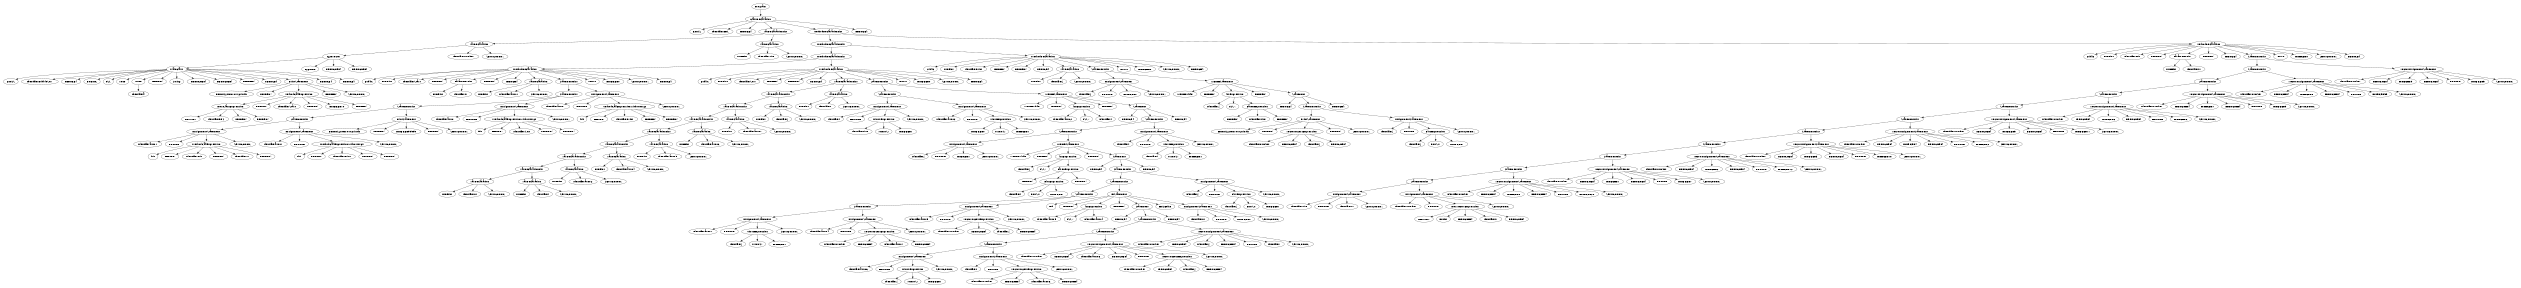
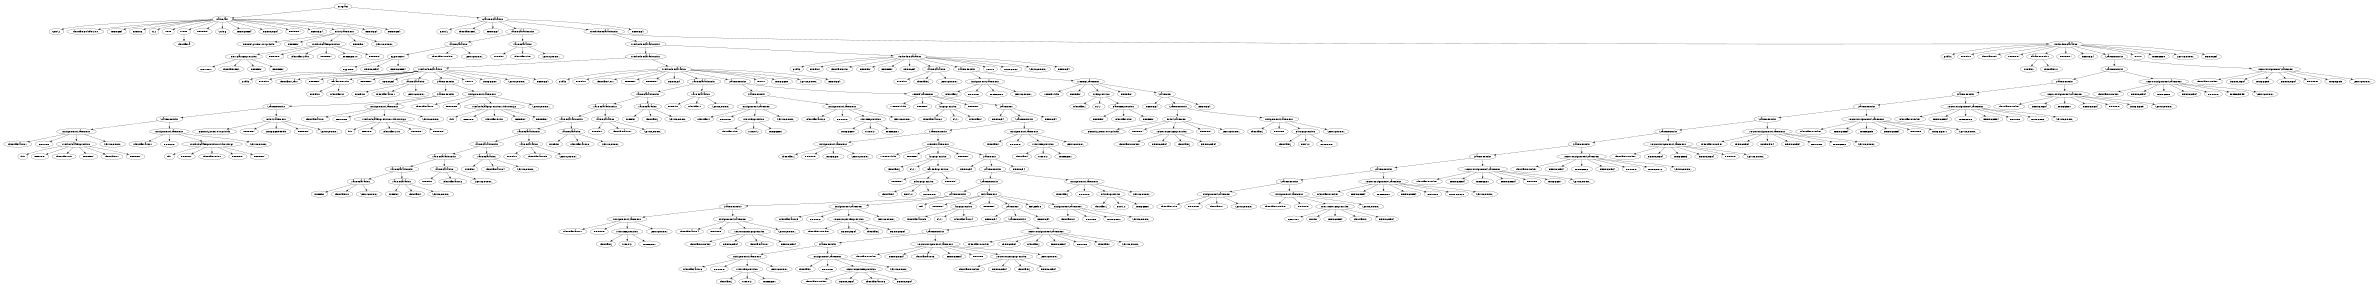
  digraph {
    n1 [label=Program]
    n2 [label=MainClass]
    n3 [label=ClassDeclaration]
    n4 [label=CLASS]
    n5 [label=IdentifierBubbleSort]
    n6 [label="LBRACE{"]
    n7 [label=PUBLIC]
    n8 [label=LSS]
    n9 [label=VOID]
    n10 [label=MAIN]
    n11 [label="LPAREN("]
    n12 [label=String]
    n13 [label="LBRACKET["]
    n14 [label="RBRACKET]"]
    n15 [label="RPAREN)"]
    n16 [label="LBRACE{"]
    n17 [label=PrintStatement]
    n18 [label="RBRACE}"]
    n19 [label="RBRACE}"]
    n20 [label=CLASS]
    n21 [label=IdentifierBBS]
    n22 [label="LBRACE{"]
    n23 [label=VarDeclarationList]
    n24 [label=MethodDeclarationList]
    n25 [label="RBRACE}"]
    n26 [label=Identifiera]
    n27 [label="PRINTSystem.out.println"]
    n28 [label="LPAREN("]
    n29 [label=MethodCallExpression]
    n30 [label="RPAREN)"]
    n31 [label="SEMICOLON;"]
    n32 [label=NewClassExpression]
    n33 [label="PERIOD."]
    n34 [label=IdentifierStart]
    n35 [label="LPAREN("]
    n36 [label=INTEGER10]
    n37 [label="RPAREN)"]
    n38 [label=NEWnew]
    n39 [label=IdentifierBBS]
    n40 [label="LPAREN("]
    n41 [label="RPAREN)"]
    n42 [label=VarDeclaration]
    n43 [label=VarDeclaration]
    n44 [label=MethodDeclarationList]
    n45 [label=MethodDeclaration]
    n46 [label=TypeVector]
    n47 [label=Identifiernumber]
    n48 [label="SEMICOLON;"]
    n49 [label=TYPEint]
    n50 [label=Identifiersize]
    n51 [label="SEMICOLON;"]
    n52 [label=TypeINT]
    n53 [label="LBRACKET["]
    n54 [label="RBRACKET]"]
    n55 [label=MethodDeclarationList]
    n56 [label=MethodDeclaration]
    n57 [label=public]
    n58 [label=TYPEint]
    n59 [label=IdentifierInit]
    n60 [label="LPAREN("]
    n61 [label=ParameterList]
    n62 [label="RPAREN)"]
    n63 [label="LBRACE{"]
    n64 [label=StatementList]
    n65 [label=return]
    n66 [label=INTEGER0]
    n67 [label="SEMICOLON;"]
    n68 [label="RBRACE}"]
    n69 [label=MethodDeclaration]
    n70 [label=MethodDeclaration]
    n71 [label=public]
    n72 [label=TYPEint]
    n73 [label=IdentifierPrint]
    n74 [label="LPAREN("]
    n75 [label="RPAREN)"]
    n76 [label="LBRACE{"]
    n77 [label=VarDeclaration]
    n78 [label=StatementList]
    n79 [label=return]
    n80 [label=INTEGER0]
    n81 [label="SEMICOLON;"]
    n82 [label="RBRACE}"]
    n83 [label=public]
    n84 [label=TYPEint]
    n85 [label=IdentifierStart]
    n86 [label="LPAREN("]
    n87 [label=ParameterList]
    n88 [label="RPAREN)"]
    n89 [label="LBRACE{"]
    n90 [label=VarDeclaration]
    n91 [label=StatementList]
    n92 [label=return]
    n93 [label=INTEGER0]
    n94 [label="SEMICOLON;"]
    n95 [label="RBRACE}"]
    n96 [label=public]
    n97 [label=TYPEint]
    n98 [label=IdentifierSort]
    n99 [label="LPAREN("]
    n100 [label="RPAREN)"]
    n101 [label="LBRACE{"]
    n102 [label=VarDeclarationList]
    n103 [label=StatementList]
    n104 [label=return]
    n105 [label=INTEGER0]
    n106 [label="SEMICOLON;"]
    n107 [label="RBRACE}"]
    n108 [label=TYPEint]
    n109 [label=Identifiersz]
    n110 [label=TYPEint]
    n111 [label=Identifieraux01]
    n112 [label="SEMICOLON;"]
    n113 [label=StatementList]
    n114 [label=AssignmentStatement]
    n115 [label=StatementList]
    n116 [label=AssignmentStatement]
    n117 [label=Identifieraux01]
    n118 [label="EQUAL="]
    n119 [label=MethodCallExpressionWithoutArgs]
    n120 [label="SEMICOLON;"]
    n121 [label=StatementList]
    n122 [label=PrintStatement]
    n123 [label=Identifieraux01]
    n124 [label="EQUAL="]
    n125 [label=MethodCallExpressionWithoutArgs]
    n126 [label="SEMICOLON;"]
    n127 [label=AssignmentStatement]
    n128 [label=AssignmentStatement]
    n129 [label="PRINTSystem.out.println"]
    n130 [label="LPAREN("]
    n131 [label=INTEGER99999]
    n132 [label="RPAREN)"]
    n133 [label="SEMICOLON;"]
    n134 [label=Identifieraux01]
    n135 [label="EQUAL="]
    n136 [label=MethodCallExpression]
    n137 [label="SEMICOLON;"]
    n138 [label=Identifieraux01]
    n139 [label="EQUAL="]
    n140 [label=MethodCallExpressionWithoutArgs]
    n141 [label="SEMICOLON;"]
    n142 [label=this]
    n143 [label="PERIOD."]
    n144 [label=IdentifierInit]
    n145 [label="LPAREN("]
    n146 [label=Identifiersz]
    n147 [label="RPAREN)"]
    n148 [label=this]
    n149 [label="PERIOD."]
    n150 [label=IdentifierPrint]
    n151 [label="LPAREN("]
    n152 [label="RPAREN)"]
    n153 [label=this]
    n154 [label="PERIOD."]
    n155 [label=IdentifierSort]
    n156 [label="LPAREN("]
    n157 [label="RPAREN)"]
    n158 [label=this]
    n159 [label="PERIOD."]
    n160 [label=IdentifierPrint]
    n161 [label="LPAREN("]
    n162 [label="RPAREN)"]
    n163 [label=VarDeclarationList]
    n164 [label=VarDeclaration]
    n165 [label=StatementList]
    n166 [label=WHILEStatement]
    n167 [label=VarDeclarationList]
    n168 [label=VarDeclaration]
    n169 [label=TYPEint]
    n170 [label=Identifiert]
    n171 [label="SEMICOLON;"]
    n172 [label=VarDeclarationList]
    n173 [label=VarDeclaration]
    n174 [label=TYPEint]
    n175 [label=Identifierj]
    n176 [label="SEMICOLON;"]
    n177 [label=VarDeclarationList]
    n178 [label=VarDeclaration]
    n179 [label=TYPEint]
    n180 [label=Identifieraux07]
    n181 [label="SEMICOLON;"]
    n182 [label=VarDeclarationList]
    n183 [label=VarDeclaration]
    n184 [label=TYPEint]
    n185 [label=Identifieraux06]
    n186 [label="SEMICOLON;"]
    n187 [label=VarDeclarationList]
    n188 [label=VarDeclaration]
    n189 [label=TYPEint]
    n190 [label=Identifieraux05]
    n191 [label="SEMICOLON;"]
    n192 [label=VarDeclarationList]
    n193 [label=VarDeclaration]
    n194 [label=TYPEint]
    n195 [label=Identifieraux04]
    n196 [label="SEMICOLON;"]
    n197 [label=VarDeclaration]
    n198 [label=VarDeclaration]
    n199 [label=TYPEint]
    n200 [label=Identifieraux02]
    n201 [label="SEMICOLON;"]
    n202 [label=TYPEint]
    n203 [label=Identifiernt]
    n204 [label="SEMICOLON;"]
    n205 [label=TYPEint]
    n206 [label=Identifieri]
    n207 [label="SEMICOLON;"]
    n208 [label=AssignmentStatement]
    n209 [label=AssignmentStatement]
    n210 [label=WHILEwhile]
    n211 [label="LPAREN("]
    n212 [label=lssExpression]
    n213 [label="RPAREN)"]
    n214 [label=Statement]
    n215 [label=Identifieri]
    n216 [label="EQUAL="]
    n217 [label=MinusExpression]
    n218 [label="SEMICOLON;"]
    n219 [label=Identifieraux02]
    n220 [label="EQUAL="]
    n221 [label=MinusExpression]
    n222 [label="SEMICOLON;"]
    n223 [label=Identifiersize]
    n224 [label="MINUS-"]
    n225 [label=INTEGER1]
    n226 [label=INTEGER0]
    n227 [label="MINUS-"]
    n228 [label=INTEGER1]
    n229 [label=Identifieraux02]
    n230 [label="LSS<"]
    n231 [label=Identifieri]
    n232 [label="LBRACE{"]
    n233 [label=StatementList]
    n234 [label="RBRACE}"]
    n235 [label=StatementList]
    n236 [label=AssignmentStatement]
    n237 [label=AssignmentStatement]
    n238 [label=WHILEStatement]
    n239 [label=Identifieri]
    n240 [label="EQUAL="]
    n241 [label=MinusExpression]
    n242 [label="SEMICOLON;"]
    n243 [label=Identifierj]
    n244 [label="EQUAL="]
    n245 [label=INTEGER1]
    n246 [label="SEMICOLON;"]
    n247 [label=WHILEwhile]
    n248 [label="LPAREN("]
    n249 [label=lssExpression]
    n250 [label="RPAREN)"]
    n251 [label=Statement]
    n252 [label=Identifierj]
    n253 [label="LSS<"]
    n254 [label=ParenExpression]
    n255 [label="LBRACE{"]
    n256 [label=StatementList]
    n257 [label="RBRACE}"]
    n258 [label="LPAREN("]
    n259 [label=PlusExpression]
    n260 [label="RPAREN)"]
    n261 [label=Identifieri]
    n262 [label="PLUS+"]
    n263 [label=INTEGER1]
    n264 [label=StatementList]
    n265 [label=AssignmentStatement]
    n266 [label=StatementList]
    n267 [label=IFStatement]
    n268 [label=Identifierj]
    n269 [label="EQUAL="]
    n270 [label=PlusExpression]
    n271 [label="SEMICOLON;"]
    n272 [label=StatementList]
    n273 [label=AssignmentStatement]
    n274 [label=IFif]
    n275 [label="LPAREN("]
    n276 [label=lssExpression]
    n277 [label="RPAREN)"]
    n278 [label=Statement]
    n279 [label=ELSEelse]
    n280 [label=AssignmentStatement]
    n281 [label=AssignmentStatement]
    n282 [label=AssignmentStatement]
    n283 [label=Identifieraux05]
    n284 [label="EQUAL="]
    n285 [label=VectorAccessExpression]
    n286 [label="SEMICOLON;"]
    n287 [label=Identifieraux07]
    n288 [label="EQUAL="]
    n289 [label=MinusExpression]
    n290 [label="SEMICOLON;"]
    n291 [label=Identifieraux04]
    n292 [label="EQUAL="]
    n293 [label=VectorAccessExpression]
    n294 [label="SEMICOLON;"]
    n295 [label=Identifierj]
    n296 [label="MINUS-"]
    n297 [label=INTEGER1]
    n298 [label=Identifiernumber]
    n299 [label="LBRACKET["]
    n300 [label=Identifieraux07]
    n301 [label="RBRACKET]"]
    n302 [label=Identifiernumber]
    n303 [label="LBRACKET["]
    n304 [label=Identifierj]
    n305 [label="RBRACKET]"]
    n306 [label=Identifieraux05]
    n307 [label="LSS<"]
    n308 [label=Identifieraux04]
    n309 [label="LBRACE{"]
    n310 [label=StatementList]
    n311 [label="RBRACE}"]
    n312 [label=Identifiernt]
    n313 [label="EQUAL="]
    n314 [label=INTEGER0]
    n315 [label="SEMICOLON;"]
    n316 [label=StatementList]
    n317 [label=VectorAssignmentStatement]
    n318 [label=StatementList]
    n319 [label=VectorAssignmentStatement]
    n320 [label=Identifiernumber]
    n321 [label="LBRACKET["]
    n322 [label=Identifierj]
    n323 [label="RBRACKET]"]
    n324 [label="EQUAL="]
    n325 [label=Identifiert]
    n326 [label="SEMICOLON;"]
    n327 [label=AssignmentStatement]
    n328 [label=AssignmentStatement]
    n329 [label=Identifiernumber]
    n330 [label="LBRACKET["]
    n331 [label=Identifieraux06]
    n332 [label="RBRACKET]"]
    n333 [label="EQUAL="]
    n334 [label=VectorAccessExpression]
    n335 [label="SEMICOLON;"]
    n336 [label=Identifieraux06]
    n337 [label="EQUAL="]
    n338 [label=MinusExpression]
    n339 [label="SEMICOLON;"]
    n340 [label=Identifiert]
    n341 [label="EQUAL="]
    n342 [label=VectorAccessExpression]
    n343 [label="SEMICOLON;"]
    n344 [label=Identifierj]
    n345 [label="MINUS-"]
    n346 [label=INTEGER1]
    n347 [label=Identifiernumber]
    n348 [label="LBRACKET["]
    n349 [label=Identifieraux06]
    n350 [label="RBRACKET]"]
    n351 [label=Identifiernumber]
    n352 [label="LBRACKET["]
    n353 [label=Identifierj]
    n354 [label="RBRACKET]"]
    n355 [label=Identifierj]
    n356 [label="PLUS+"]
    n357 [label=INTEGER1]
    n358 [label=Identifieri]
    n359 [label="MINUS-"]
    n360 [label=INTEGER1]
    n361 [label=TYPEint]
    n362 [label=Identifierj]
    n363 [label="SEMICOLON;"]
    n364 [label=AssignmentStatement]
    n365 [label=WHILEStatement]
    n366 [label=Identifierj]
    n367 [label="EQUAL="]
    n368 [label=INTEGER0]
    n369 [label="SEMICOLON;"]
    n370 [label=WHILEwhile]
    n371 [label="LPAREN("]
    n372 [label=lssExpression]
    n373 [label="RPAREN)"]
    n374 [label=Statement]
    n375 [label=Identifierj]
    n376 [label="LSS<"]
    n377 [label=ParenExpression]
    n378 [label="LBRACE{"]
    n379 [label=StatementList]
    n380 [label="RBRACE}"]
    n381 [label="LPAREN("]
    n382 [label=Identifiersize]
    n383 [label="RPAREN)"]
    n384 [label=PrintStatement]
    n385 [label=AssignmentStatement]
    n386 [label="PRINTSystem.out.println"]
    n387 [label="LPAREN("]
    n388 [label=VectorAccessExpression]
    n389 [label="RPAREN)"]
    n390 [label="SEMICOLON;"]
    n391 [label=Identifierj]
    n392 [label="EQUAL="]
    n393 [label=PlusExpression]
    n394 [label="SEMICOLON;"]
    n395 [label=Identifiernumber]
    n396 [label="LBRACKET["]
    n397 [label=Identifierj]
    n398 [label="RBRACKET]"]
    n399 [label=Identifierj]
    n400 [label="PLUS+"]
    n401 [label=INTEGER1]
    n402 [label=TYPEint]
    n403 [label=Identifiersz]
    n404 [label=StatementList]
    n405 [label=VectorAssignmentStatement]
    n406 [label=StatementList]
    n407 [label=VectorAssignmentStatement]
    n408 [label=Identifiernumber]
    n409 [label="LBRACKET["]
    n410 [label=INTEGER9]
    n411 [label="RBRACKET]"]
    n412 [label="EQUAL="]
    n413 [label=INTEGER5]
    n414 [label="SEMICOLON;"]
    n415 [label=StatementList]
    n416 [label=VectorAssignmentStatement]
    n417 [label=Identifiernumber]
    n418 [label="LBRACKET["]
    n419 [label=INTEGER8]
    n420 [label="RBRACKET]"]
    n421 [label="EQUAL="]
    n422 [label=INTEGER59]
    n423 [label="SEMICOLON;"]
    n424 [label=StatementList]
    n425 [label=VectorAssignmentStatement]
    n426 [label=Identifiernumber]
    n427 [label="LBRACKET["]
    n428 [label=INTEGER7]
    n429 [label="RBRACKET]"]
    n430 [label="EQUAL="]
    n431 [label=INTEGER9]
    n432 [label="SEMICOLON;"]
    n433 [label=StatementList]
    n434 [label=VectorAssignmentStatement]
    n435 [label=Identifiernumber]
    n436 [label="LBRACKET["]
    n437 [label=INTEGER6]
    n438 [label="RBRACKET]"]
    n439 [label="EQUAL="]
    n440 [label=INTEGER6]
    n441 [label="SEMICOLON;"]
    n442 [label=StatementList]
    n443 [label=VectorAssignmentStatement]
    n444 [label=Identifiernumber]
    n445 [label="LBRACKET["]
    n446 [label=INTEGER5]
    n447 [label="RBRACKET]"]
    n448 [label="EQUAL="]
    n449 [label=INTEGER11]
    n450 [label="SEMICOLON;"]
    n451 [label=StatementList]
    n452 [label=VectorAssignmentStatement]
    n453 [label=Identifiernumber]
    n454 [label="LBRACKET["]
    n455 [label=INTEGER4]
    n456 [label="RBRACKET]"]
    n457 [label="EQUAL="]
    n458 [label=INTEGER2]
    n459 [label="SEMICOLON;"]
    n460 [label=StatementList]
    n461 [label=VectorAssignmentStatement]
    n462 [label=Identifiernumber]
    n463 [label="LBRACKET["]
    n464 [label=INTEGER3]
    n465 [label="RBRACKET]"]
    n466 [label="EQUAL="]
-   n467 [label=INTEGER18]
    n468 [label="SEMICOLON;"]
    n469 [label=StatementList]
    n470 [label=VectorAssignmentStatement]
    n471 [label=Identifiernumber]
    n472 [label="LBRACKET["]
    n473 [label=INTEGER2]
    n474 [label="RBRACKET]"]
    n475 [label="EQUAL="]
    n476 [label=INTEGER12]
    n477 [label="SEMICOLON;"]
    n478 [label=StatementList]
    n479 [label=VectorAssignmentStatement]
    n480 [label=Identifiernumber]
    n481 [label="LBRACKET["]
    n482 [label=INTEGER1]
    n483 [label="RBRACKET]"]
    n484 [label="EQUAL="]
    n485 [label=INTEGER7]
    n486 [label="SEMICOLON;"]
    n487 [label=AssignmentStatement]
    n488 [label=AssignmentStatement]
    n489 [label=Identifiernumber]
    n490 [label="LBRACKET["]
    n491 [label=INTEGER0]
    n492 [label="RBRACKET]"]
    n493 [label="EQUAL="]
    n494 [label=INTEGER20]
    n495 [label="SEMICOLON;"]
    n496 [label=Identifiersize]
    n497 [label="EQUAL="]
    n498 [label=Identifiersz]
    n499 [label="SEMICOLON;"]
    n500 [label=Identifiernumber]
    n501 [label="EQUAL="]
    n502 [label=NewVectorExpression]
    n503 [label="SEMICOLON;"]
    n504 [label=NEWnew]
    n505 [label=INTint]
    n506 [label="LBRACKET["]
    n507 [label=Identifiersz]
    n508 [label="RBRACKET]"]
-   n46 -> n2
+   n1 -> n2
    n1 -> n3
    n2 -> n4
    n2 -> n5
    n2 -> n6
    n2 -> n7
    n2 -> n8
    n2 -> n9
    n2 -> n10
    n2 -> n11
    n2 -> n12
    n2 -> n13
    n2 -> n14
    n2 -> n15
    n2 -> n16
    n2 -> n17
    n2 -> n18
    n2 -> n19
    n3 -> n20
    n3 -> n21
    n3 -> n22
    n3 -> n23
    n3 -> n24
    n3 -> n25
    n10 -> n26
    n17 -> n27
    n17 -> n28
    n17 -> n29
    n17 -> n30
    n17 -> n31
    n23 -> n42
    n23 -> n43
    n24 -> n44
    n24 -> n45
    n29 -> n32
    n29 -> n33
    n29 -> n34
    n29 -> n35
    n29 -> n36
    n29 -> n37
    n32 -> n38
    n32 -> n39
    n32 -> n40
    n32 -> n41
    n42 -> n46
    n42 -> n47
    n42 -> n48
    n43 -> n49
    n43 -> n50
    n43 -> n51
    n44 -> n55
    n44 -> n56
    n45 -> n57
    n45 -> n58
    n45 -> n59
    n45 -> n60
    n45 -> n61
    n45 -> n62
    n45 -> n63
    n45 -> n64
    n45 -> n65
    n45 -> n66
    n45 -> n67
    n45 -> n68
    n46 -> n52
    n46 -> n53
    n46 -> n54
    n55 -> n69
    n55 -> n70
    n56 -> n71
    n56 -> n72
    n56 -> n73
    n56 -> n74
    n56 -> n75
    n56 -> n76
    n56 -> n77
    n56 -> n78
    n56 -> n79
    n56 -> n80
    n56 -> n81
    n56 -> n82
    n61 -> n402
    n61 -> n403
    n64 -> n404
    n64 -> n405
    n69 -> n83
    n69 -> n84
    n69 -> n85
    n69 -> n86
    n69 -> n87
    n69 -> n88
    n69 -> n89
    n69 -> n90
    n69 -> n91
    n69 -> n92
    n69 -> n93
    n69 -> n94
    n69 -> n95
    n70 -> n96
    n70 -> n97
    n70 -> n98
    n70 -> n99
    n70 -> n100
    n70 -> n101
    n70 -> n102
    n70 -> n103
    n70 -> n104
    n70 -> n105
    n70 -> n106
    n70 -> n107
    n77 -> n361
    n77 -> n362
    n77 -> n363
    n78 -> n364
    n78 -> n365
    n87 -> n108
    n87 -> n109
    n90 -> n110
    n90 -> n111
    n90 -> n112
    n91 -> n113
    n91 -> n114
    n102 -> n163
    n102 -> n164
    n103 -> n165
    n103 -> n166
    n113 -> n115
    n113 -> n116
    n114 -> n117
    n114 -> n118
    n114 -> n119
    n114 -> n120
    n115 -> n121
    n115 -> n122
    n116 -> n123
    n116 -> n124
    n116 -> n125
    n116 -> n126
    n119 -> n158
    n119 -> n159
    n119 -> n160
    n119 -> n161
    n119 -> n162
    n121 -> n127
    n121 -> n128
    n122 -> n129
    n122 -> n130
    n122 -> n131
    n122 -> n132
    n122 -> n133
    n125 -> n153
    n125 -> n154
    n125 -> n155
    n125 -> n156
    n125 -> n157
    n127 -> n134
    n127 -> n135
    n127 -> n136
    n127 -> n137
    n128 -> n138
    n128 -> n139
    n128 -> n140
    n128 -> n141
    n136 -> n142
    n136 -> n143
    n136 -> n144
    n136 -> n145
    n136 -> n146
    n136 -> n147
    n140 -> n148
    n140 -> n149
    n140 -> n150
    n140 -> n151
    n140 -> n152
    n163 -> n167
    n163 -> n168
    n164 -> n169
    n164 -> n170
    n164 -> n171
    n165 -> n208
    n165 -> n209
    n166 -> n210
    n166 -> n211
    n166 -> n212
    n166 -> n213
    n166 -> n214
    n167 -> n172
    n167 -> n173
    n168 -> n174
    n168 -> n175
    n168 -> n176
    n172 -> n177
    n172 -> n178
    n173 -> n179
    n173 -> n180
    n173 -> n181
    n177 -> n182
    n177 -> n183
    n178 -> n184
    n178 -> n185
    n178 -> n186
    n182 -> n187
    n182 -> n188
    n183 -> n189
    n183 -> n190
    n183 -> n191
    n187 -> n192
    n187 -> n193
    n188 -> n194
    n188 -> n195
    n188 -> n196
    n192 -> n197
    n192 -> n198
    n193 -> n199
    n193 -> n200
    n193 -> n201
    n197 -> n202
    n197 -> n203
    n197 -> n204
    n198 -> n205
    n198 -> n206
    n198 -> n207
    n208 -> n215
    n208 -> n216
    n208 -> n217
    n208 -> n218
    n209 -> n219
    n209 -> n220
    n209 -> n221
    n209 -> n222
    n212 -> n229
    n212 -> n230
    n212 -> n231
    n214 -> n232
    n214 -> n233
    n214 -> n234
    n217 -> n223
    n217 -> n224
    n217 -> n225
    n221 -> n226
    n221 -> n227
    n221 -> n228
    n233 -> n235
    n233 -> n236
    n235 -> n237
    n235 -> n238
    n236 -> n239
    n236 -> n240
    n236 -> n241
    n236 -> n242
    n237 -> n243
    n237 -> n244
    n237 -> n245
    n237 -> n246
    n238 -> n247
    n238 -> n248
    n238 -> n249
    n238 -> n250
    n238 -> n251
    n241 -> n358
    n241 -> n359
    n241 -> n360
    n249 -> n252
    n249 -> n253
    n249 -> n254
    n251 -> n255
    n251 -> n256
    n251 -> n257
    n254 -> n258
    n254 -> n259
    n254 -> n260
    n256 -> n264
    n256 -> n265
    n259 -> n261
    n259 -> n262
    n259 -> n263
    n264 -> n266
    n264 -> n267
    n265 -> n268
    n265 -> n269
    n265 -> n270
    n265 -> n271
    n266 -> n272
    n266 -> n273
    n267 -> n274
    n267 -> n275
    n267 -> n276
    n267 -> n277
    n267 -> n278
    n267 -> n279
    n267 -> n280
    n270 -> n355
    n270 -> n356
    n270 -> n357
    n272 -> n281
    n272 -> n282
    n273 -> n283
    n273 -> n284
    n273 -> n285
    n273 -> n286
    n276 -> n306
    n276 -> n307
    n276 -> n308
    n278 -> n309
    n278 -> n310
    n278 -> n311
    n280 -> n312
    n280 -> n313
    n280 -> n314
    n280 -> n315
    n281 -> n287
    n281 -> n288
    n281 -> n289
    n281 -> n290
    n282 -> n291
    n282 -> n292
    n282 -> n293
    n282 -> n294
    n285 -> n302
    n285 -> n303
    n285 -> n304
    n285 -> n305
    n289 -> n295
    n289 -> n296
    n289 -> n297
    n293 -> n298
    n293 -> n299
    n293 -> n300
    n293 -> n301
    n310 -> n316
    n310 -> n317
    n316 -> n318
    n316 -> n319
    n317 -> n320
    n317 -> n321
    n317 -> n322
    n317 -> n323
    n317 -> n324
    n317 -> n325
    n317 -> n326
    n318 -> n327
    n318 -> n328
    n319 -> n329
    n319 -> n330
    n319 -> n331
    n319 -> n332
    n319 -> n333
    n319 -> n334
    n319 -> n335
    n327 -> n336
    n327 -> n337
    n327 -> n338
    n327 -> n339
    n328 -> n340
    n328 -> n341
    n328 -> n342
    n328 -> n343
    n334 -> n351
    n334 -> n352
    n334 -> n353
    n334 -> n354
    n338 -> n344
    n338 -> n345
    n338 -> n346
    n342 -> n347
    n342 -> n348
    n342 -> n349
    n342 -> n350
    n364 -> n366
    n364 -> n367
    n364 -> n368
    n364 -> n369
    n365 -> n370
    n365 -> n371
    n365 -> n372
    n365 -> n373
    n365 -> n374
    n372 -> n375
    n372 -> n376
    n372 -> n377
    n374 -> n378
    n374 -> n379
    n374 -> n380
    n377 -> n381
    n377 -> n382
    n377 -> n383
    n379 -> n384
    n379 -> n385
    n384 -> n386
    n384 -> n387
    n384 -> n388
    n384 -> n389
    n384 -> n390
    n385 -> n391
    n385 -> n392
    n385 -> n393
    n385 -> n394
    n388 -> n395
    n388 -> n396
    n388 -> n397
    n388 -> n398
    n393 -> n399
    n393 -> n400
    n393 -> n401
    n404 -> n406
    n404 -> n407
    n405 -> n408
    n405 -> n409
    n405 -> n410
    n405 -> n411
    n405 -> n412
    n405 -> n413
    n405 -> n414
    n406 -> n415
    n406 -> n416
    n407 -> n417
    n407 -> n418
    n407 -> n419
    n407 -> n420
    n407 -> n421
    n407 -> n422
    n407 -> n423
    n415 -> n424
    n415 -> n425
    n416 -> n426
    n416 -> n427
    n416 -> n428
    n416 -> n429
    n416 -> n430
    n416 -> n431
    n416 -> n432
    n424 -> n433
    n424 -> n434
    n425 -> n435
    n425 -> n436
    n425 -> n437
    n425 -> n438
    n425 -> n439
    n425 -> n440
    n425 -> n441
    n433 -> n442
    n433 -> n443
    n434 -> n444
    n434 -> n445
    n434 -> n446
    n434 -> n447
    n434 -> n448
    n434 -> n449
    n434 -> n450
    n442 -> n451
    n442 -> n452
    n443 -> n453
    n443 -> n454
    n443 -> n455
    n443 -> n456
    n443 -> n457
    n443 -> n458
    n443 -> n459
    n451 -> n460
    n451 -> n461
    n452 -> n462
    n452 -> n463
    n452 -> n464
    n452 -> n465
    n452 -> n466
-   n452 -> n467
    n452 -> n468
    n460 -> n469
    n460 -> n470
    n461 -> n471
    n461 -> n472
    n461 -> n473
    n461 -> n474
    n461 -> n475
    n461 -> n476
    n461 -> n477
    n469 -> n478
    n469 -> n479
    n470 -> n480
    n470 -> n481
    n470 -> n482
    n470 -> n483
    n470 -> n484
    n470 -> n485
    n470 -> n486
    n478 -> n487
    n478 -> n488
    n479 -> n489
    n479 -> n490
    n479 -> n491
    n479 -> n492
    n479 -> n493
    n479 -> n494
    n479 -> n495
    n487 -> n496
    n487 -> n497
    n487 -> n498
    n487 -> n499
    n488 -> n500
    n488 -> n501
    n488 -> n502
    n488 -> n503
    n502 -> n504
    n502 -> n505
    n502 -> n506
    n502 -> n507
    n502 -> n508
  }
